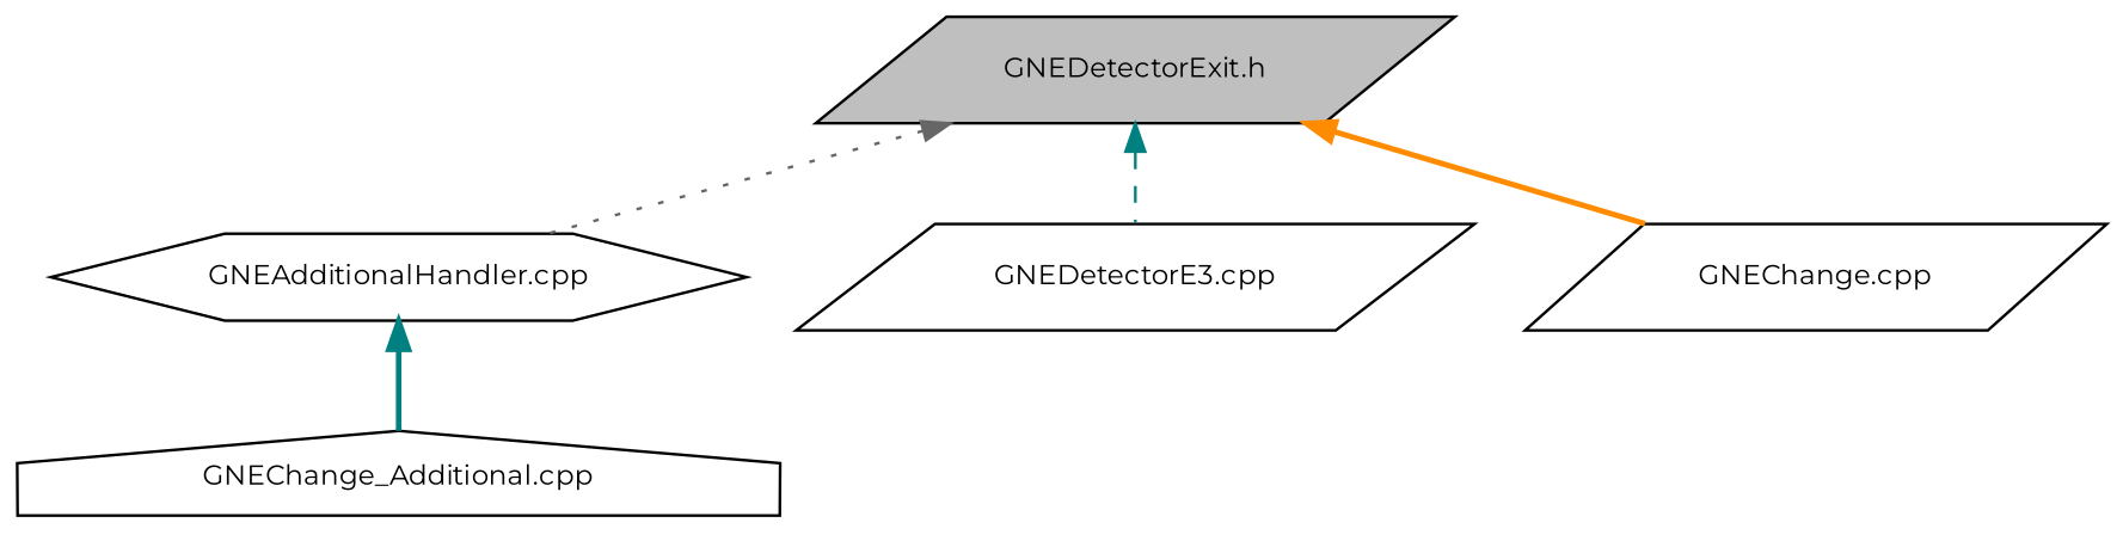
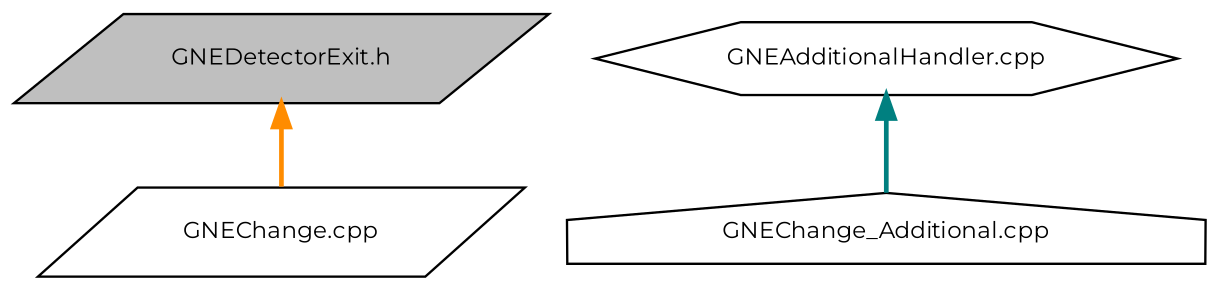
  digraph {
    fontname=Montserrat
    node [color=black fillcolor=white fontname=Montserrat fontsize=10 shape=parallelogram style=filled]
    edge [color=teal dir=back fontname=Montserrat fontsize=10 labelfontname=Helvetica labelfontsize=10 style=bold]
    n1 [fillcolor=grey75 fontcolor=black height=0.2 label="GNEDetectorExit.h" width=0.4]
    n2 [height=0.2 label="GNEAdditionalHandler.cpp" shape=hexagon width=0.4]
-   n3 [height=0.2 label="GNEDetectorE3.cpp" width=0.4]
    n4 [height=0.2 label="GNEChange.cpp" width=0.4]
    n5 [height=0.2 label="GNEChange_Additional.cpp" shape=house width=0.4]
-   n1 -> n2 [color=gray40 style=dotted]
-   n1 -> n3 [style=dashed]
    n1 -> n4 [color=darkorange]
    n2 -> n5
  }
